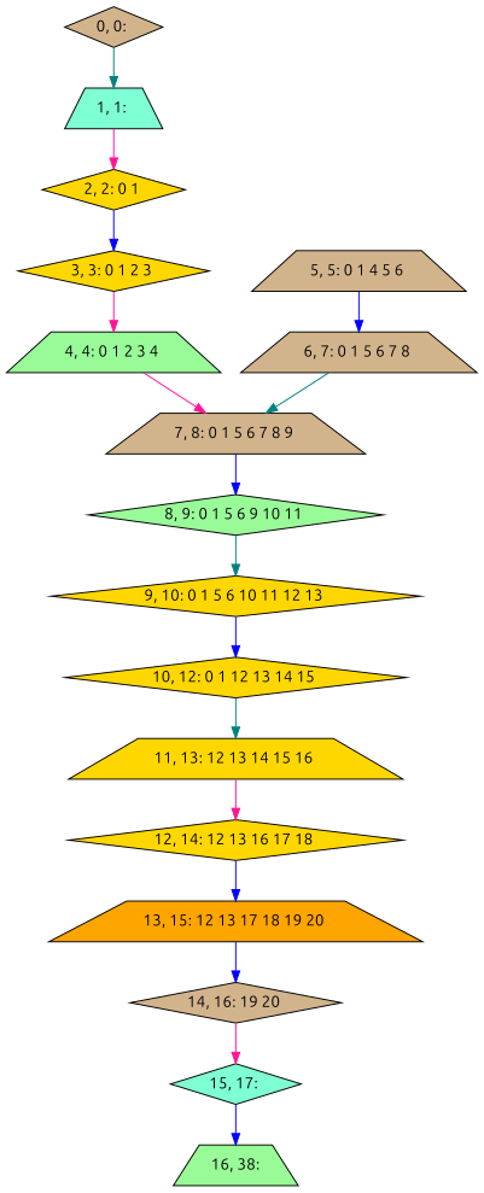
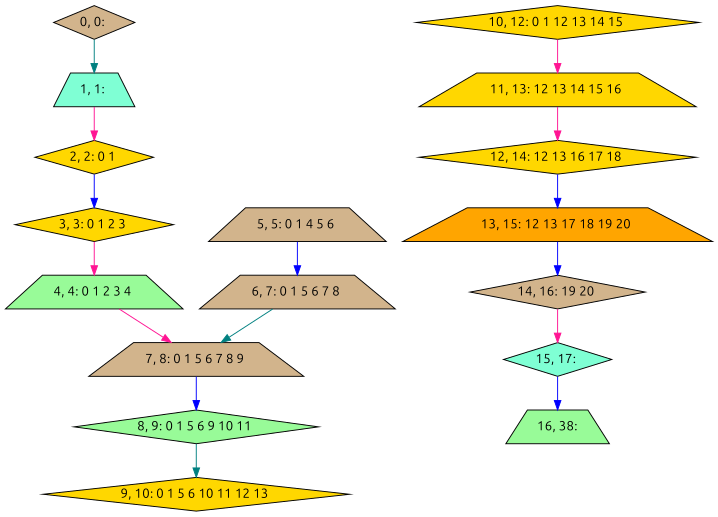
  digraph {
    fontname=Ubuntu
    node [fillcolor=gold fontname=Ubuntu shape=diamond style=filled]
    edge [color=blue fontname=Ubuntu]
    n1 [fillcolor=tan label="0, 0: "]
    n2 [fillcolor=aquamarine label="1, 1: " shape=trapezium]
    n3 [label="2, 2: 0 1 "]
    n4 [label="3, 3: 0 1 2 3 "]
    n5 [fillcolor=palegreen label="4, 4: 0 1 2 3 4 " shape=trapezium]
    n6 [fillcolor=tan label="7, 8: 0 1 5 6 7 8 9 " shape=trapezium]
    n7 [fillcolor=tan label="5, 5: 0 1 4 5 6 " shape=trapezium]
    n8 [fillcolor=tan label="6, 7: 0 1 5 6 7 8 " shape=trapezium]
    n9 [fillcolor=palegreen label="8, 9: 0 1 5 6 9 10 11 "]
    n10 [label="9, 10: 0 1 5 6 10 11 12 13 "]
    n11 [label="10, 12: 0 1 12 13 14 15 "]
    n12 [label="11, 13: 12 13 14 15 16 " shape=trapezium]
    n13 [label="12, 14: 12 13 16 17 18 "]
    n14 [fillcolor=orange label="13, 15: 12 13 17 18 19 20 " shape=trapezium]
    n15 [fillcolor=tan label="14, 16: 19 20 "]
    n16 [fillcolor=aquamarine label="15, 17: "]
    n17 [fillcolor=palegreen label="16, 38:" shape=trapezium]
    n1 -> n2 [color=teal]
    n2 -> n3 [color=deeppink]
    n3 -> n4
    n4 -> n5 [color=deeppink]
    n5 -> n6 [color=deeppink]
    n6 -> n9
    n7 -> n8
    n8 -> n6 [color=teal]
    n9 -> n10 [color=teal]
-   n10 -> n11
-   n11 -> n12 [color=teal]
+   n11 -> n12 [color=deeppink]
    n12 -> n13 [color=deeppink]
    n13 -> n14
    n14 -> n15
    n15 -> n16 [color=deeppink]
    n16 -> n17
  }
